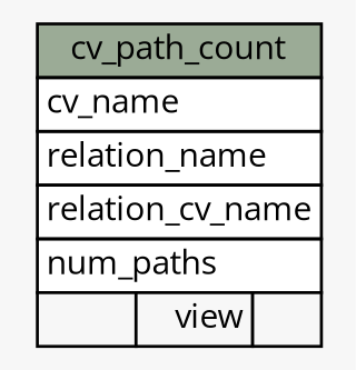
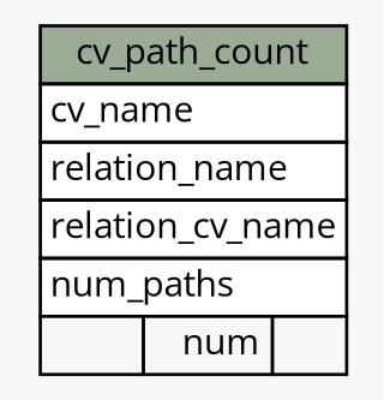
  digraph {
    bgcolor="#f7f7f7"
    fontname="Open Sans"
    fontsize=11
    nodesep=0.18
    rankdir=RL
    ranksep=0.46
-   n1 [fontname="Open Sans" fontsize=11 label=<     <TABLE BORDER="0" CELLBORDER="1" CELLSPACING="0" BGCOLOR="#ffffff">       <TR><TD COLSPAN="3" BGCOLOR="#9bab96" ALIGN="CENTER">cv_path_count</TD></TR>       <TR><TD PORT="cv_name" COLSPAN="3" ALIGN="LEFT">cv_name</TD></TR>       <TR><TD PORT="relation_name" COLSPAN="3" ALIGN="LEFT">relation_name</TD></TR>       <TR><TD PORT="relation_cv_name" COLSPAN="3" ALIGN="LEFT">relation_cv_name</TD></TR>       <TR><TD PORT="num_paths" COLSPAN="3" ALIGN="LEFT">num_paths</TD></TR>       <TR><TD ALIGN="LEFT" BGCOLOR="#f7f7f7">  </TD><TD ALIGN="RIGHT" BGCOLOR="#f7f7f7">view</TD><TD ALIGN="RIGHT" BGCOLOR="#f7f7f7">  </TD></TR>     </TABLE>> shape=plaintext]
+   n1 [fontname="Open Sans" fontsize=11 label=<     <TABLE BORDER="0" CELLBORDER="1" CELLSPACING="0" BGCOLOR="#ffffff">       <TR><TD COLSPAN="3" BGCOLOR="#9bab96" ALIGN="CENTER">cv_path_count</TD></TR>       <TR><TD PORT="cv_name" COLSPAN="3" ALIGN="LEFT">cv_name</TD></TR>       <TR><TD PORT="relation_name" COLSPAN="3" ALIGN="LEFT">relation_name</TD></TR>       <TR><TD PORT="relation_cv_name" COLSPAN="3" ALIGN="LEFT">relation_cv_name</TD></TR>       <TR><TD PORT="num_paths" COLSPAN="3" ALIGN="LEFT">num_paths</TD></TR>       <TR><TD ALIGN="LEFT" BGCOLOR="#f7f7f7">  </TD><TD ALIGN="RIGHT" BGCOLOR="#f7f7f7">num</TD><TD ALIGN="RIGHT" BGCOLOR="#f7f7f7">  </TD></TR>     </TABLE>> shape=plaintext]
  }
